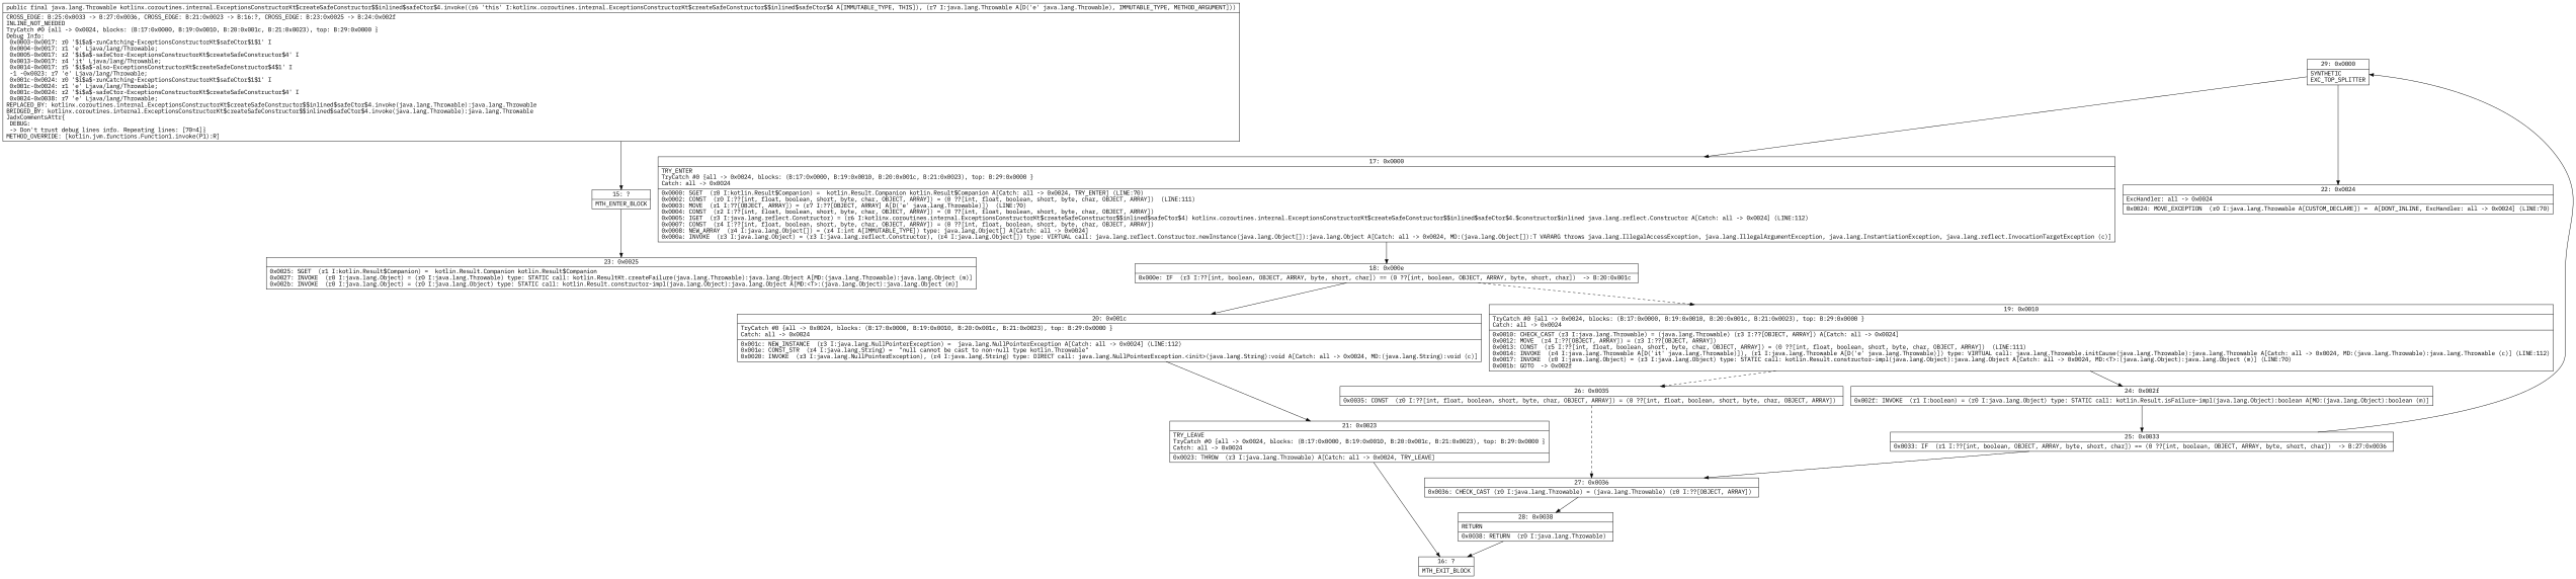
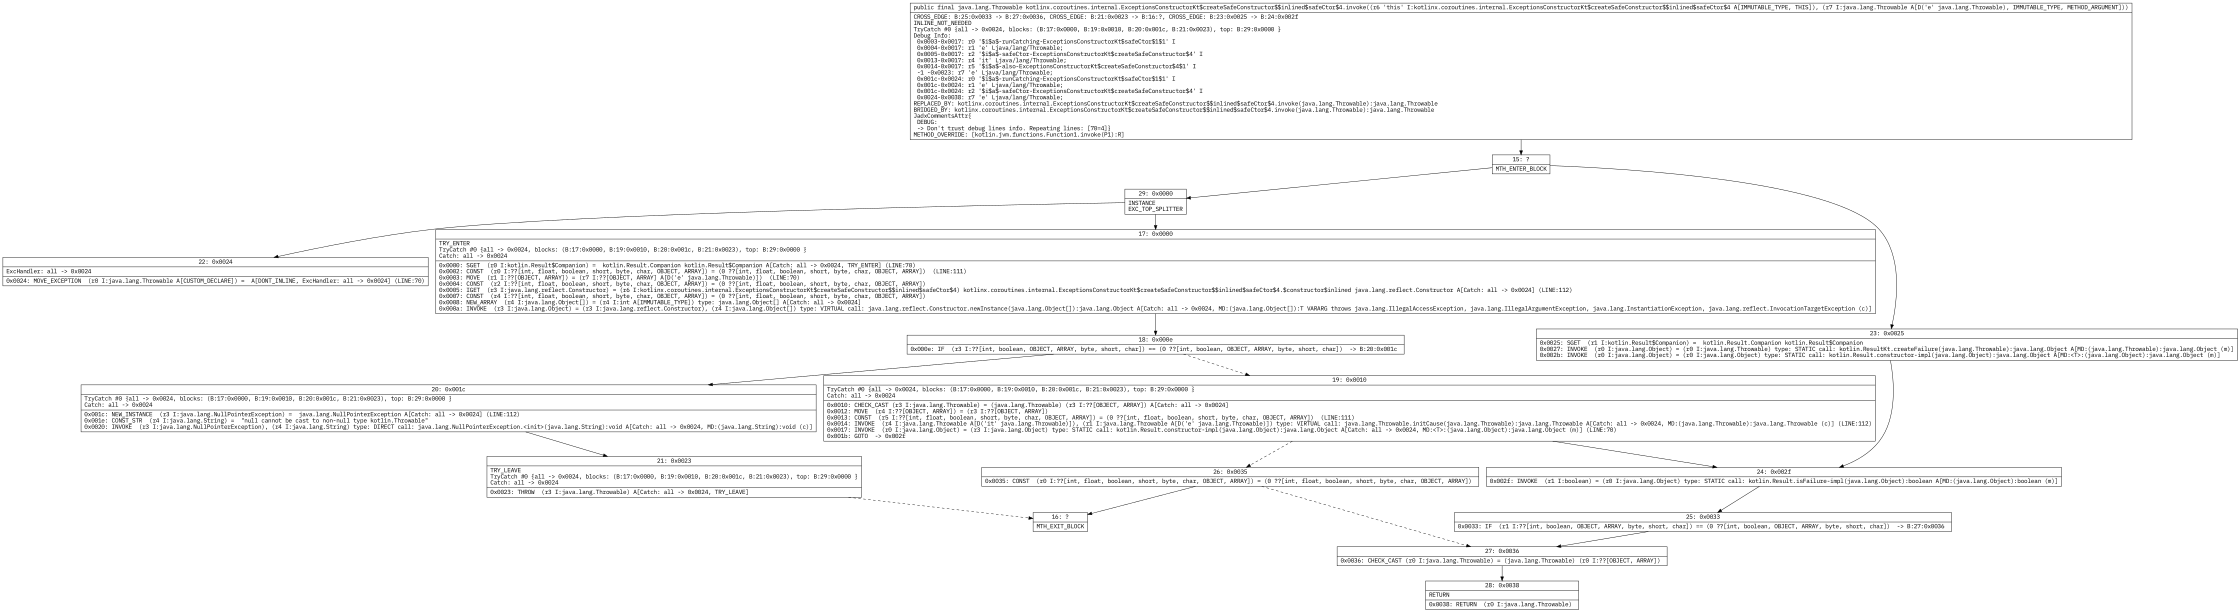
  digraph {
    fontname="IBM Plex Mono"
    node [fontname="IBM Plex Mono" shape=record]
    edge [fontname="IBM Plex Mono"]
    n1 [label="{15\:\ ?|MTH_ENTER_BLOCK\l}"]
-   n2 [label="{29\:\ 0x0000|SYNTHETIC\lEXC_TOP_SPLITTER\l}"]
+   n2 [label="{29\:\ 0x0000|INSTANCE\lEXC_TOP_SPLITTER\l}"]
    n3 [label="{23\:\ 0x0025|0x0025: SGET  (r1 I:kotlin.Result$Companion) =  kotlin.Result.Companion kotlin.Result$Companion \l0x0027: INVOKE  (r0 I:java.lang.Object) = (r0 I:java.lang.Throwable) type: STATIC call: kotlin.ResultKt.createFailure(java.lang.Throwable):java.lang.Object A[MD:(java.lang.Throwable):java.lang.Object (m)]\l0x002b: INVOKE  (r0 I:java.lang.Object) = (r0 I:java.lang.Object) type: STATIC call: kotlin.Result.constructor\-impl(java.lang.Object):java.lang.Object A[MD:\<T\>:(java.lang.Object):java.lang.Object (m)]\l}"]
    n4 [label="{17\:\ 0x0000|TRY_ENTER\lTryCatch #0 \{all \-\> 0x0024, blocks: (B:17:0x0000, B:19:0x0010, B:20:0x001c, B:21:0x0023), top: B:29:0x0000 \}\lCatch: all \-\> 0x0024\l|0x0000: SGET  (r0 I:kotlin.Result$Companion) =  kotlin.Result.Companion kotlin.Result$Companion A[Catch: all \-\> 0x0024, TRY_ENTER] (LINE:70)\l0x0002: CONST  (r0 I:??[int, float, boolean, short, byte, char, OBJECT, ARRAY]) = (0 ??[int, float, boolean, short, byte, char, OBJECT, ARRAY])  (LINE:111)\l0x0003: MOVE  (r1 I:??[OBJECT, ARRAY]) = (r7 I:??[OBJECT, ARRAY] A[D('e' java.lang.Throwable)])  (LINE:70)\l0x0004: CONST  (r2 I:??[int, float, boolean, short, byte, char, OBJECT, ARRAY]) = (0 ??[int, float, boolean, short, byte, char, OBJECT, ARRAY]) \l0x0005: IGET  (r3 I:java.lang.reflect.Constructor) = (r6 I:kotlinx.coroutines.internal.ExceptionsConstructorKt$createSafeConstructor$$inlined$safeCtor$4) kotlinx.coroutines.internal.ExceptionsConstructorKt$createSafeConstructor$$inlined$safeCtor$4.$constructor$inlined java.lang.reflect.Constructor A[Catch: all \-\> 0x0024] (LINE:112)\l0x0007: CONST  (r4 I:??[int, float, boolean, short, byte, char, OBJECT, ARRAY]) = (0 ??[int, float, boolean, short, byte, char, OBJECT, ARRAY]) \l0x0008: NEW_ARRAY  (r4 I:java.lang.Object[]) = (r4 I:int A[IMMUTABLE_TYPE]) type: java.lang.Object[] A[Catch: all \-\> 0x0024]\l0x000a: INVOKE  (r3 I:java.lang.Object) = (r3 I:java.lang.reflect.Constructor), (r4 I:java.lang.Object[]) type: VIRTUAL call: java.lang.reflect.Constructor.newInstance(java.lang.Object[]):java.lang.Object A[Catch: all \-\> 0x0024, MD:(java.lang.Object[]):T VARARG throws java.lang.IllegalAccessException, java.lang.IllegalArgumentException, java.lang.InstantiationException, java.lang.reflect.InvocationTargetException (c)]\l}"]
    n5 [label="{22\:\ 0x0024|ExcHandler: all \-\> 0x0024\l|0x0024: MOVE_EXCEPTION  (r0 I:java.lang.Throwable A[CUSTOM_DECLARE]) =  A[DONT_INLINE, ExcHandler: all \-\> 0x0024] (LINE:70)\l}"]
    n6 [label="{18\:\ 0x000e|0x000e: IF  (r3 I:??[int, boolean, OBJECT, ARRAY, byte, short, char]) == (0 ??[int, boolean, OBJECT, ARRAY, byte, short, char])  \-\> B:20:0x001c \l}"]
    n7 [label="{19\:\ 0x0010|TryCatch #0 \{all \-\> 0x0024, blocks: (B:17:0x0000, B:19:0x0010, B:20:0x001c, B:21:0x0023), top: B:29:0x0000 \}\lCatch: all \-\> 0x0024\l|0x0010: CHECK_CAST (r3 I:java.lang.Throwable) = (java.lang.Throwable) (r3 I:??[OBJECT, ARRAY]) A[Catch: all \-\> 0x0024]\l0x0012: MOVE  (r4 I:??[OBJECT, ARRAY]) = (r3 I:??[OBJECT, ARRAY]) \l0x0013: CONST  (r5 I:??[int, float, boolean, short, byte, char, OBJECT, ARRAY]) = (0 ??[int, float, boolean, short, byte, char, OBJECT, ARRAY])  (LINE:111)\l0x0014: INVOKE  (r4 I:java.lang.Throwable A[D('it' java.lang.Throwable)]), (r1 I:java.lang.Throwable A[D('e' java.lang.Throwable)]) type: VIRTUAL call: java.lang.Throwable.initCause(java.lang.Throwable):java.lang.Throwable A[Catch: all \-\> 0x0024, MD:(java.lang.Throwable):java.lang.Throwable (c)] (LINE:112)\l0x0017: INVOKE  (r0 I:java.lang.Object) = (r3 I:java.lang.Object) type: STATIC call: kotlin.Result.constructor\-impl(java.lang.Object):java.lang.Object A[Catch: all \-\> 0x0024, MD:\<T\>:(java.lang.Object):java.lang.Object (m)] (LINE:70)\l0x001b: GOTO  \-\> 0x002f \l}"]
    n8 [label="{20\:\ 0x001c|TryCatch #0 \{all \-\> 0x0024, blocks: (B:17:0x0000, B:19:0x0010, B:20:0x001c, B:21:0x0023), top: B:29:0x0000 \}\lCatch: all \-\> 0x0024\l|0x001c: NEW_INSTANCE  (r3 I:java.lang.NullPointerException) =  java.lang.NullPointerException A[Catch: all \-\> 0x0024] (LINE:112)\l0x001e: CONST_STR  (r4 I:java.lang.String) =  \"null cannot be cast to non\-null type kotlin.Throwable\" \l0x0020: INVOKE  (r3 I:java.lang.NullPointerException), (r4 I:java.lang.String) type: DIRECT call: java.lang.NullPointerException.\<init\>(java.lang.String):void A[Catch: all \-\> 0x0024, MD:(java.lang.String):void (c)]\l}"]
    n9 [label="{24\:\ 0x002f|0x002f: INVOKE  (r1 I:boolean) = (r0 I:java.lang.Object) type: STATIC call: kotlin.Result.isFailure\-impl(java.lang.Object):boolean A[MD:(java.lang.Object):boolean (m)]\l}"]
    n10 [label="{26\:\ 0x0035|0x0035: CONST  (r0 I:??[int, float, boolean, short, byte, char, OBJECT, ARRAY]) = (0 ??[int, float, boolean, short, byte, char, OBJECT, ARRAY]) \l}"]
    n11 [label="{21\:\ 0x0023|TRY_LEAVE\lTryCatch #0 \{all \-\> 0x0024, blocks: (B:17:0x0000, B:19:0x0010, B:20:0x001c, B:21:0x0023), top: B:29:0x0000 \}\lCatch: all \-\> 0x0024\l|0x0023: THROW  (r3 I:java.lang.Throwable) A[Catch: all \-\> 0x0024, TRY_LEAVE]\l}"]
    n12 [label="{25\:\ 0x0033|0x0033: IF  (r1 I:??[int, boolean, OBJECT, ARRAY, byte, short, char]) == (0 ??[int, boolean, OBJECT, ARRAY, byte, short, char])  \-\> B:27:0x0036 \l}"]
    n13 [label="{27\:\ 0x0036|0x0036: CHECK_CAST (r0 I:java.lang.Throwable) = (java.lang.Throwable) (r0 I:??[OBJECT, ARRAY]) \l}"]
    n14 [label="{28\:\ 0x0038|RETURN\l|0x0038: RETURN  (r0 I:java.lang.Throwable) \l}"]
    n15 [label="{16\:\ ?|MTH_EXIT_BLOCK\l}"]
    n16 [label="{public final java.lang.Throwable kotlinx.coroutines.internal.ExceptionsConstructorKt$createSafeConstructor$$inlined$safeCtor$4.invoke((r6 'this' I:kotlinx.coroutines.internal.ExceptionsConstructorKt$createSafeConstructor$$inlined$safeCtor$4 A[IMMUTABLE_TYPE, THIS]), (r7 I:java.lang.Throwable A[D('e' java.lang.Throwable), IMMUTABLE_TYPE, METHOD_ARGUMENT]))  | CROSS_EDGE: B:25:0x0033 \-\> B:27:0x0036, CROSS_EDGE: B:21:0x0023 \-\> B:16:?, CROSS_EDGE: B:23:0x0025 \-\> B:24:0x002f\lINLINE_NOT_NEEDED\lTryCatch #0 \{all \-\> 0x0024, blocks: (B:17:0x0000, B:19:0x0010, B:20:0x001c, B:21:0x0023), top: B:29:0x0000 \}\lDebug Info:\l  0x0003\-0x0017: r0 '$i$a$\-runCatching\-ExceptionsConstructorKt$safeCtor$1$1' I\l  0x0004\-0x0017: r1 'e' Ljava\/lang\/Throwable;\l  0x0005\-0x0017: r2 '$i$a$\-safeCtor\-ExceptionsConstructorKt$createSafeConstructor$4' I\l  0x0013\-0x0017: r4 'it' Ljava\/lang\/Throwable;\l  0x0014\-0x0017: r5 '$i$a$\-also\-ExceptionsConstructorKt$createSafeConstructor$4$1' I\l  \-1 \-0x0023: r7 'e' Ljava\/lang\/Throwable;\l  0x001c\-0x0024: r0 '$i$a$\-runCatching\-ExceptionsConstructorKt$safeCtor$1$1' I\l  0x001c\-0x0024: r1 'e' Ljava\/lang\/Throwable;\l  0x001c\-0x0024: r2 '$i$a$\-safeCtor\-ExceptionsConstructorKt$createSafeConstructor$4' I\l  0x0024\-0x0038: r7 'e' Ljava\/lang\/Throwable;\lREPLACED_BY: kotlinx.coroutines.internal.ExceptionsConstructorKt$createSafeConstructor$$inlined$safeCtor$4.invoke(java.lang.Throwable):java.lang.Throwable\lBRIDGED_BY: kotlinx.coroutines.internal.ExceptionsConstructorKt$createSafeConstructor$$inlined$safeCtor$4.invoke(java.lang.Throwable):java.lang.Throwable\lJadxCommentsAttr\{\l DEBUG: \l \-\> Don't trust debug lines info. Repeating lines: [70=4]\}\lMETHOD_OVERRIDE: [kotlin.jvm.functions.Function1.invoke(P1):R]\l}"]
-   n12 -> n2
+   n1 -> n2
    n1 -> n3
    n2 -> n4
    n2 -> n5
+   n3 -> n9
    n4 -> n6
    n6 -> n7 [style=dashed]
    n6 -> n8
    n7 -> n9
    n7 -> n10 [style=dashed]
    n8 -> n11
    n9 -> n12
    n10 -> n13 [style=dashed]
-   n11 -> n15
+   n11 -> n15 [style=dashed]
    n12 -> n13
    n13 -> n14
-   n14 -> n15
+   n10 -> n15
    n16 -> n1
  }
